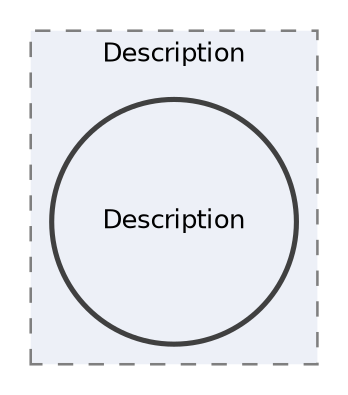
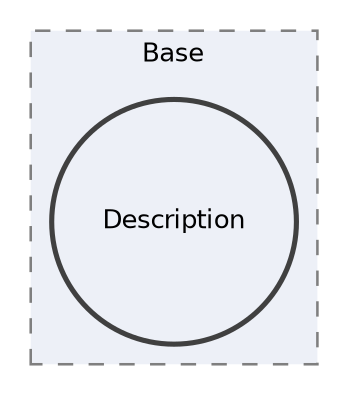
  digraph {
    compound=true
    n1 [color=grey25 fillcolor="#edf0f7" fontname=Helvetica fontsize=10 height=0.2 label=Description shape=circle style="filled,bold" width=0.4]
    subgraph cluster_1 {
      bgcolor="#edf0f7"
      fontname=Helvetica
      fontsize=10
-     label=Description
+     label=Base
      pencolor=grey50
      style="filled,dashed"
      n1
    }
  }
